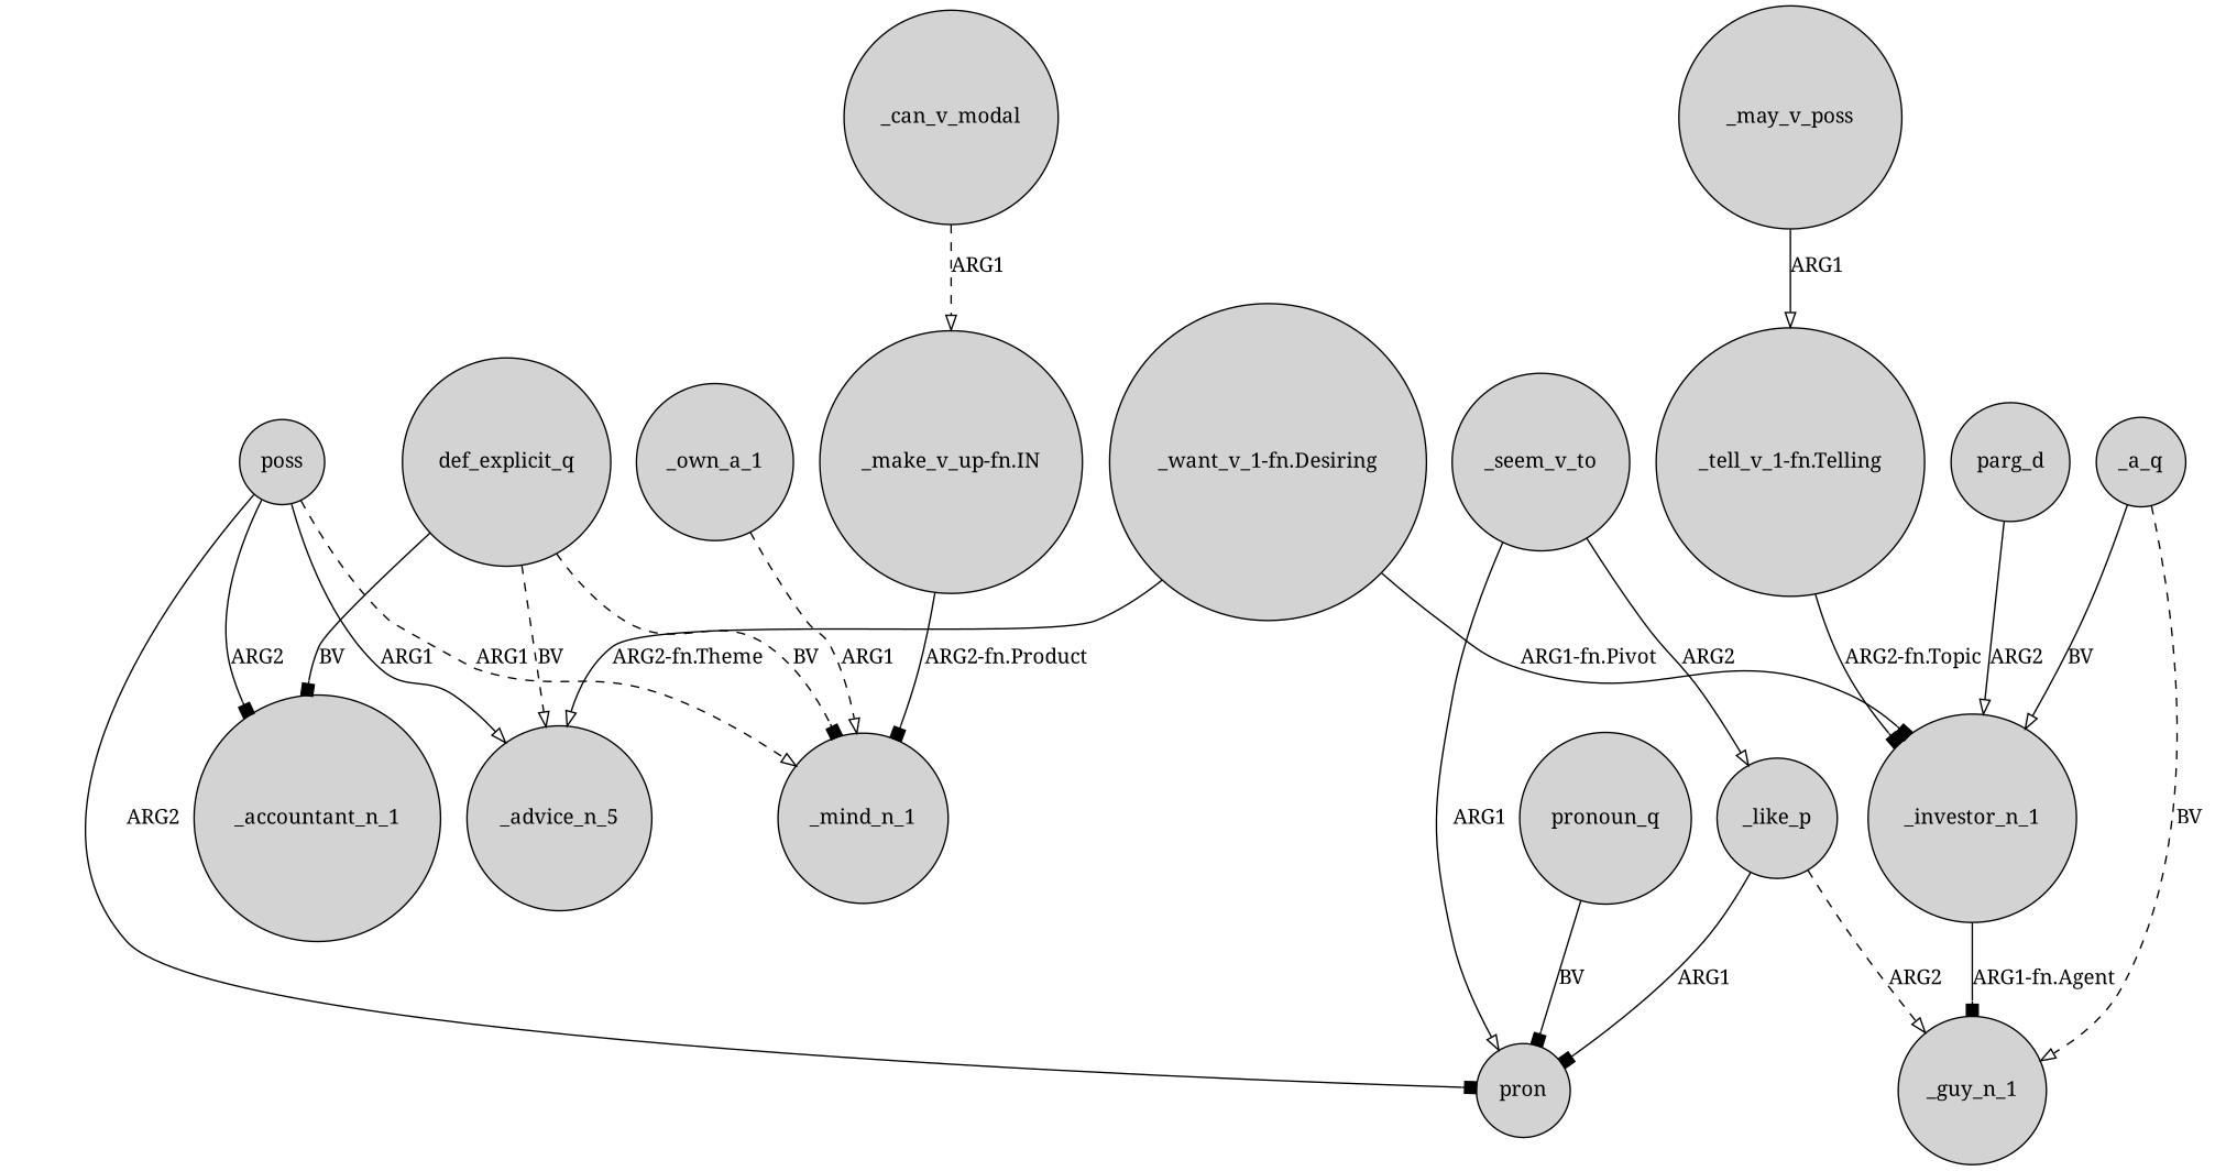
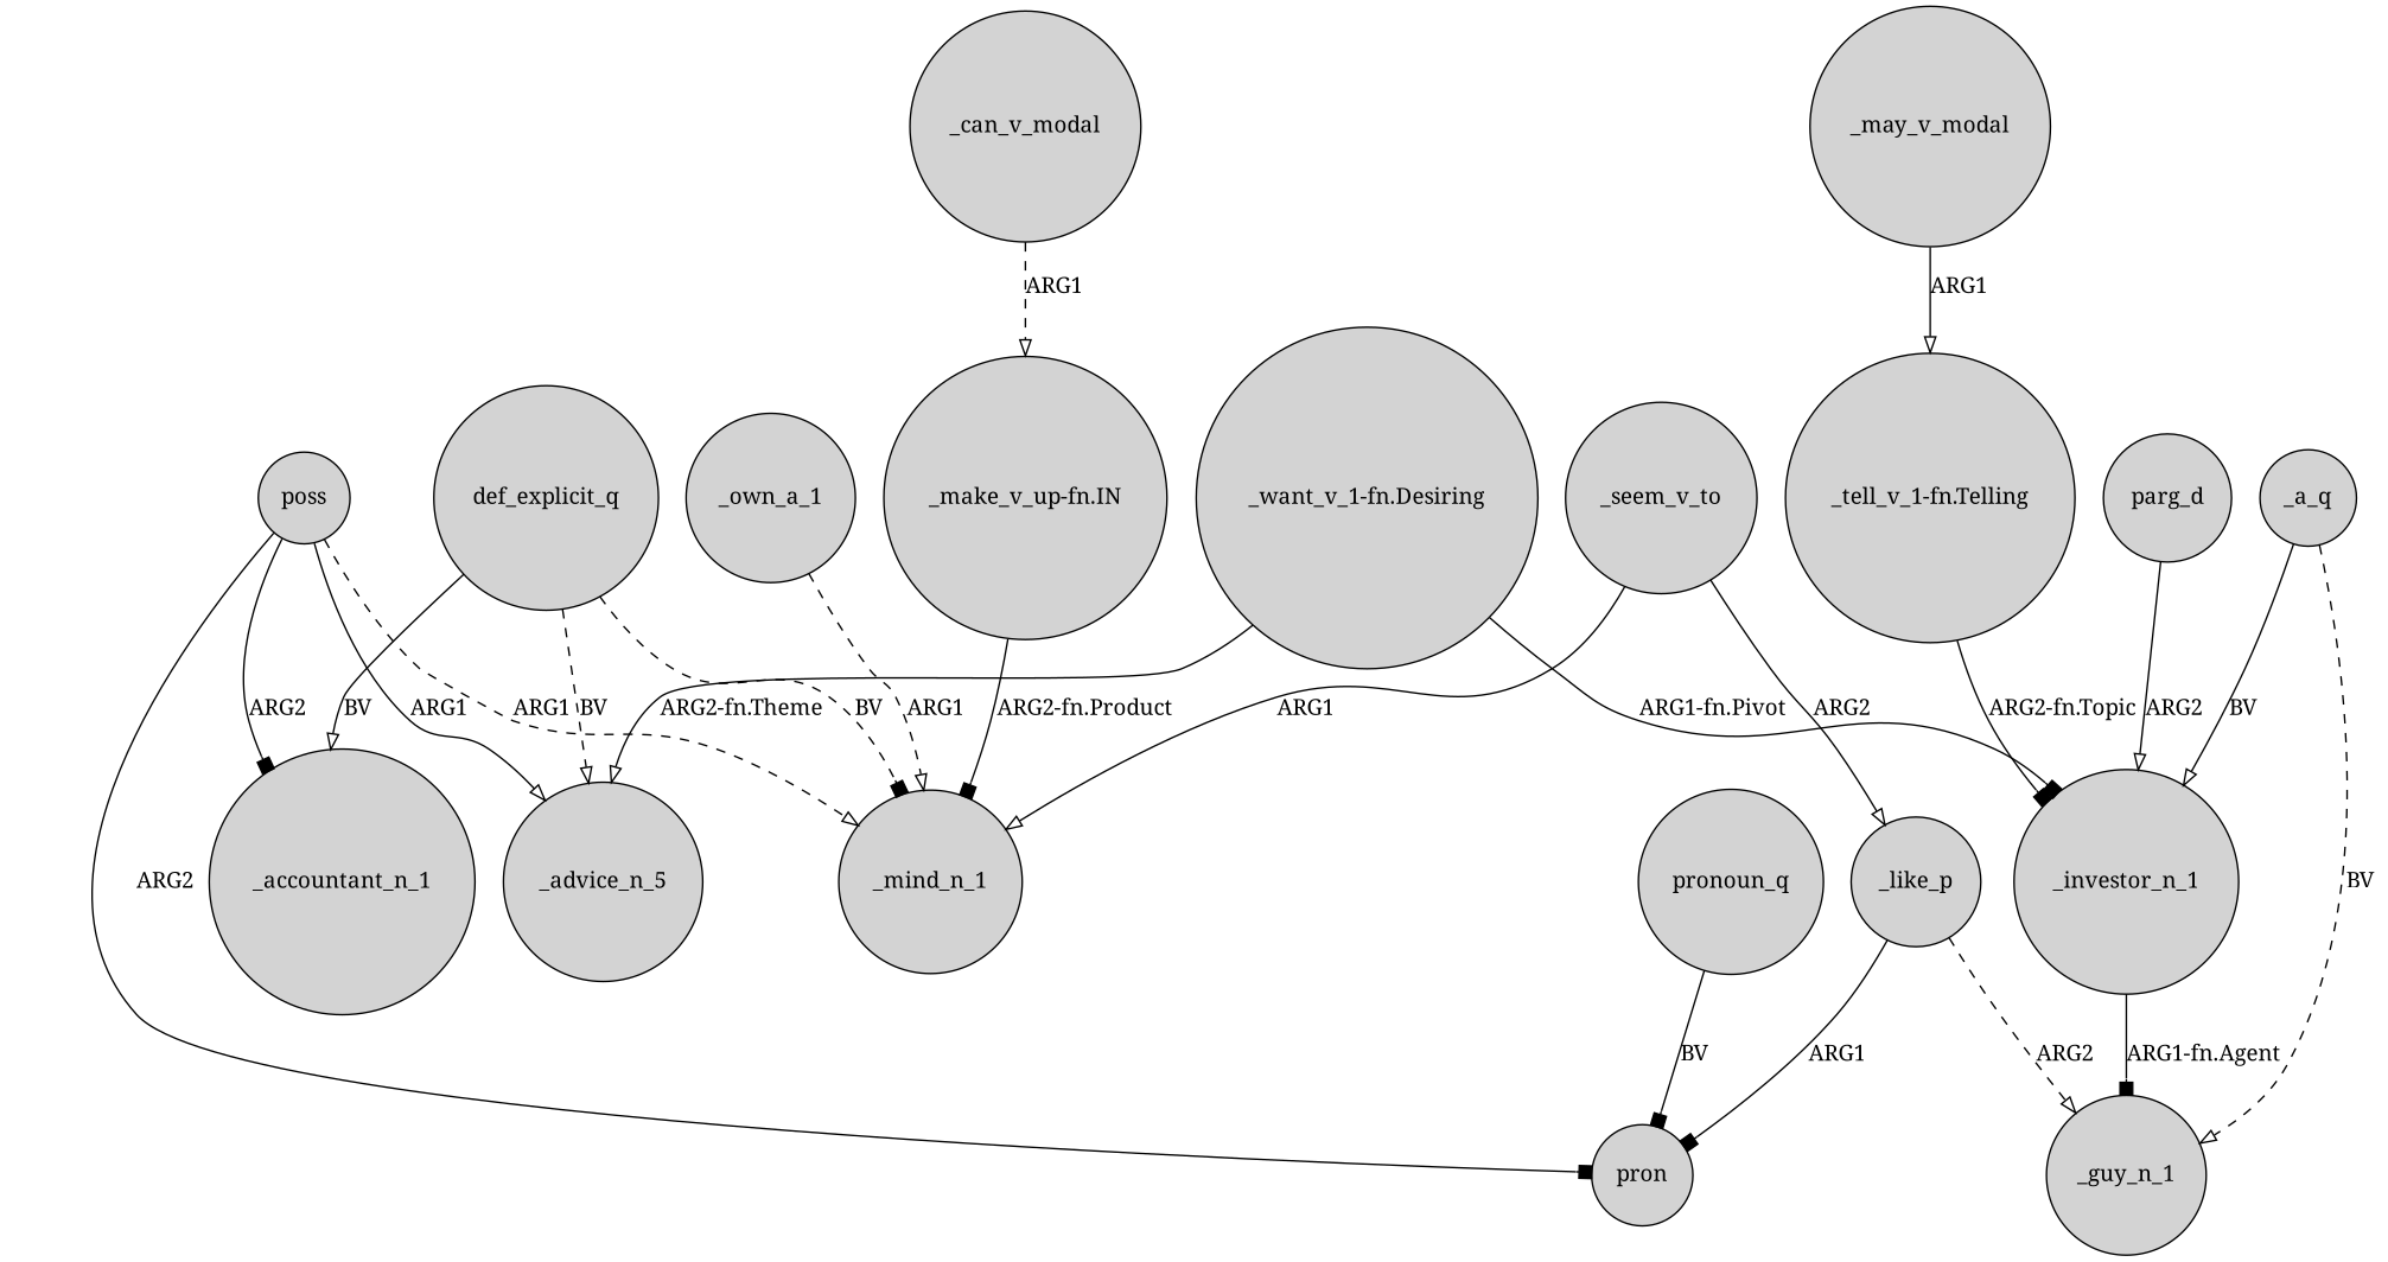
  digraph {
    fontname="Noto Serif"
    node [fontname="Noto Serif" shape=circle style=filled]
    edge [arrowhead=onormal fontname="Noto Serif" style=solid]
    poss
    _accountant_n_1
    pron
    _mind_n_1
    n5 [label=_advice_n_5]
    _can_v_modal
    "_make_v_up-fn.IN"
    parg_d
    _investor_n_1
    "_tell_v_1-fn.Telling"
    _guy_n_1
    _seem_v_to
    _like_p
    "_want_v_1-fn.Desiring"
    _own_a_1
    def_explicit_q
    _a_q
    pronoun_q
-   _may_v_modal [label=_may_v_poss]
+   _may_v_modal
    poss -> _accountant_n_1 [arrowhead=box label=ARG2]
    poss -> pron [arrowhead=box label=ARG2]
    poss -> _mind_n_1 [label=ARG1 style=dashed]
    poss -> n5 [label=ARG1]
    _can_v_modal -> "_make_v_up-fn.IN" [label=ARG1 style=dashed]
    "_make_v_up-fn.IN" -> _mind_n_1 [arrowhead=box label="ARG2-fn.Product"]
    parg_d -> _investor_n_1 [label=ARG2]
    _investor_n_1 -> _guy_n_1 [arrowhead=box label="ARG1-fn.Agent"]
    "_tell_v_1-fn.Telling" -> _investor_n_1 [arrowhead=box label="ARG2-fn.Topic"]
-   _seem_v_to -> pron [label=ARG1]
+   _seem_v_to -> _mind_n_1 [label=ARG1]
    _seem_v_to -> _like_p [label=ARG2]
    _like_p -> pron [arrowhead=box label=ARG1]
    _like_p -> _guy_n_1 [label=ARG2 style=dashed]
    "_want_v_1-fn.Desiring" -> n5 [label="ARG2-fn.Theme"]
    "_want_v_1-fn.Desiring" -> _investor_n_1 [arrowhead=box label="ARG1-fn.Pivot"]
    _own_a_1 -> _mind_n_1 [label=ARG1 style=dashed]
-   def_explicit_q -> _accountant_n_1 [arrowhead=box label=BV]
+   def_explicit_q -> _accountant_n_1 [label=BV]
    def_explicit_q -> _mind_n_1 [arrowhead=box label=BV style=dashed]
    def_explicit_q -> n5 [label=BV style=dashed]
    _a_q -> _investor_n_1 [label=BV]
    _a_q -> _guy_n_1 [label=BV style=dashed]
    pronoun_q -> pron [arrowhead=box label=BV]
    _may_v_modal -> "_tell_v_1-fn.Telling" [label=ARG1]
  }
